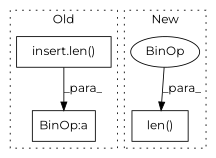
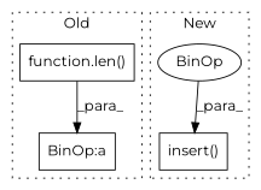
  digraph {
    fontname=Montserrat
    node [a=75 fontname=Montserrat shape=box]
    edge [fontname=Montserrat]
-   n1 [l="4,1" label="insert.len()" s="5196,5209"]
+   n1 [l="4,1" label="function.len()" s="5196,5209"]
    n2 [a=82 l=3 label="BinOp:a" s=5193]
-   n3 [l="17,1" label="len()" s="4981,5002"]
+   n3 [l="17,1" label="insert()" s="4981,5002"]
    n4 [a=76 l=1 label=BinOp s=5001 shape=ellipse]
    subgraph cluster_1 {
      label=Old
      style=dotted
      n1
      n2
    }
    subgraph cluster_2 {
      label=New
      style=dotted
      n3
      n4
    }
    n1 -> n2 [label=_para_]
    n4 -> n3 [label=_para_]
  }
